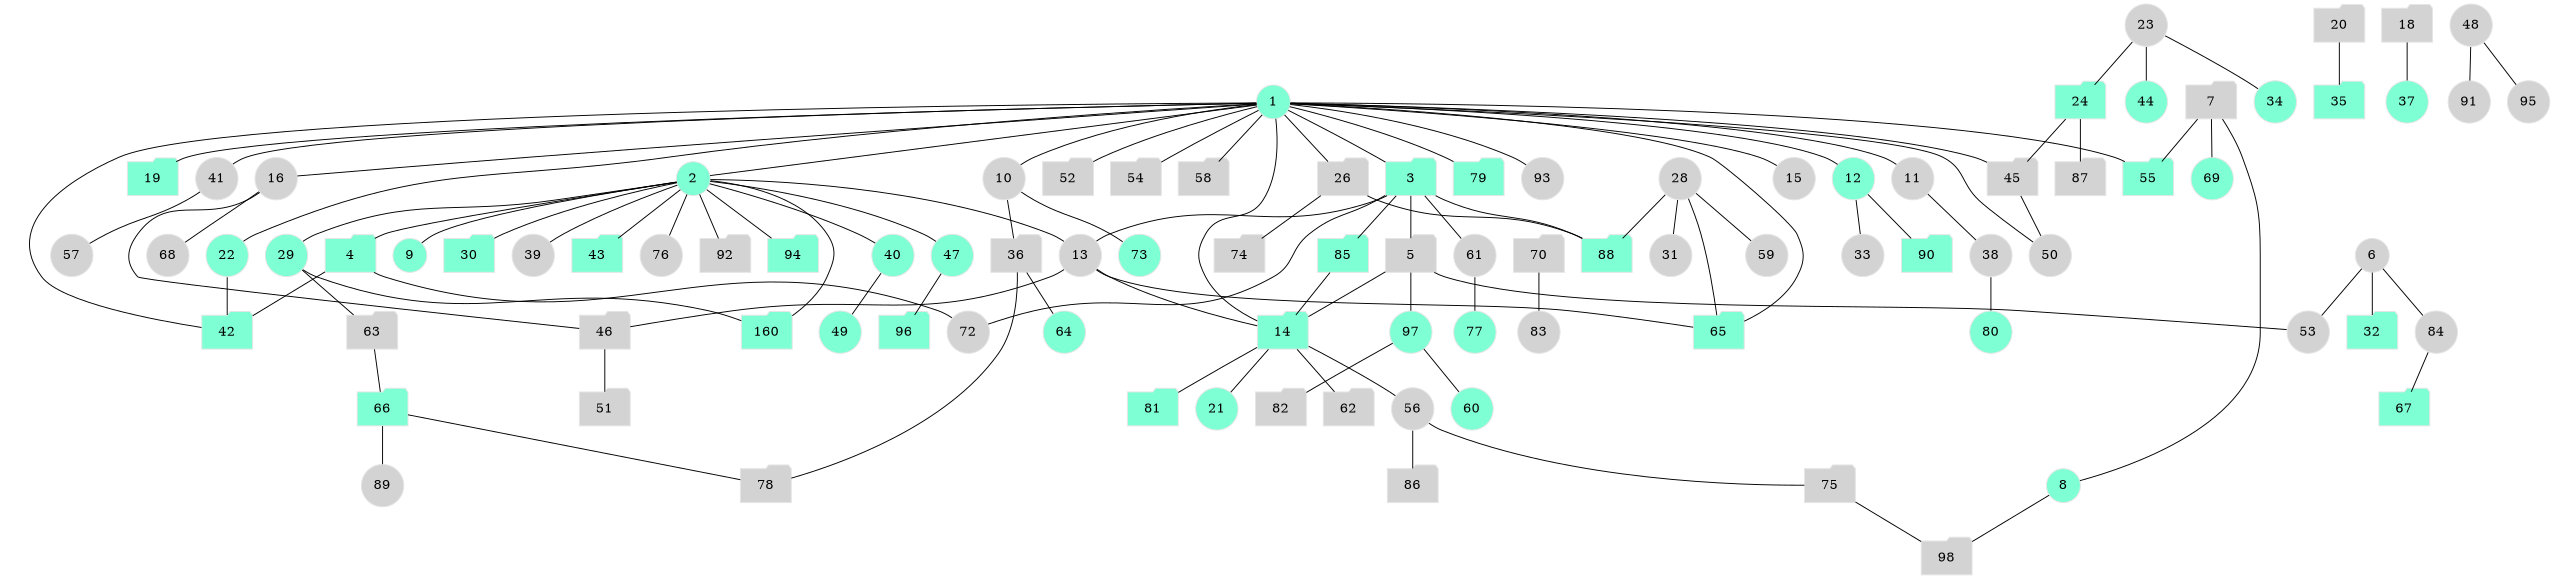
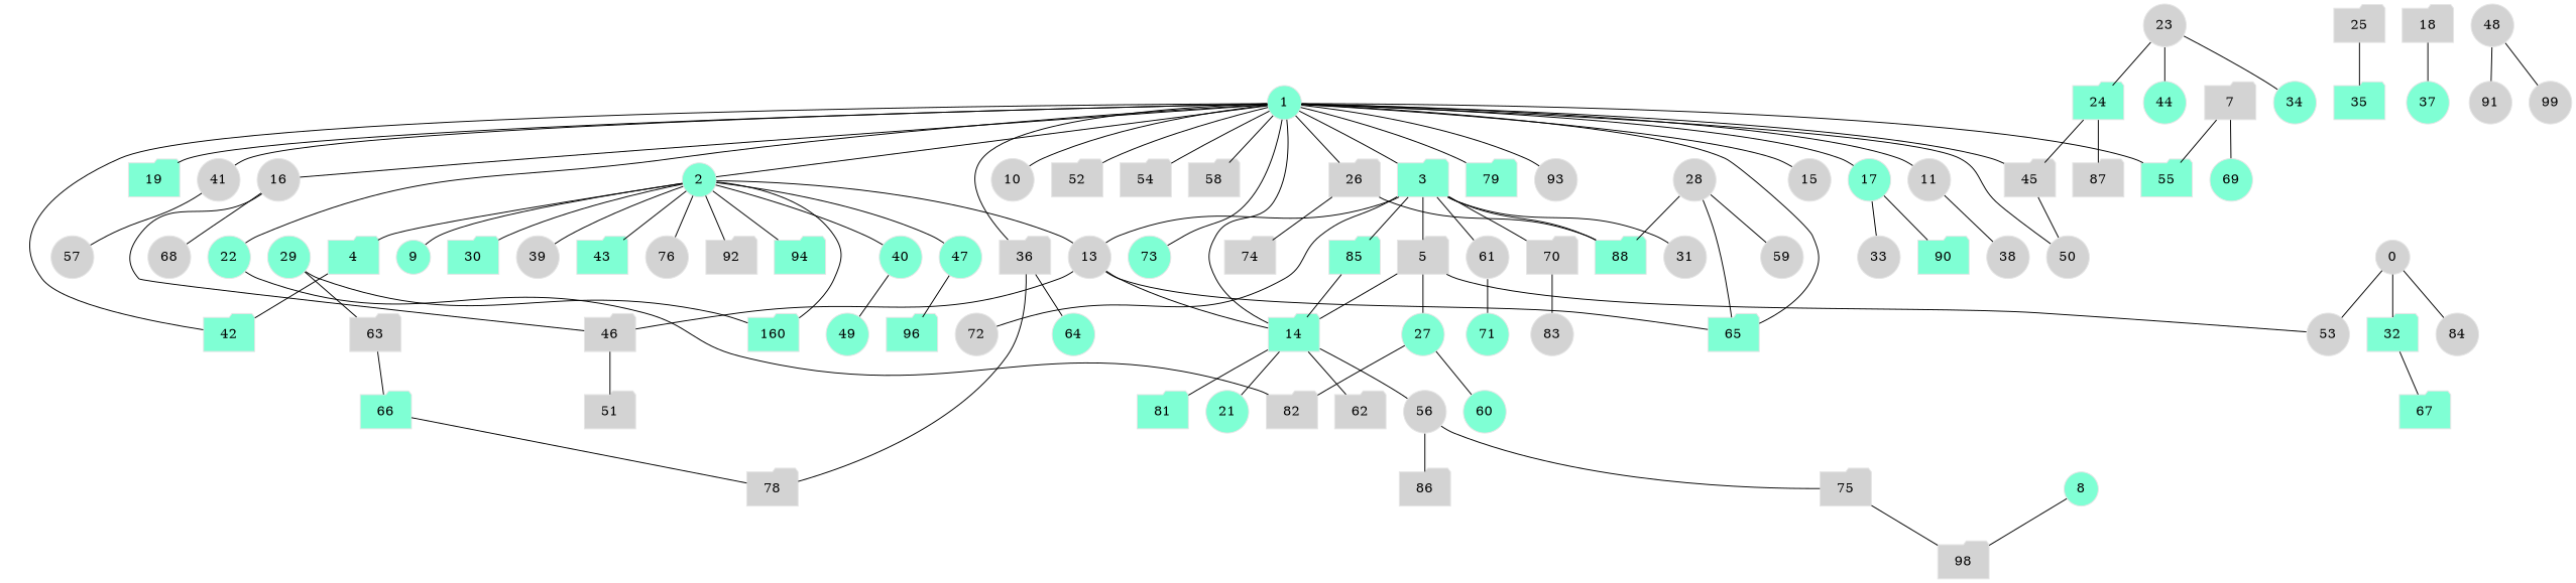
  graph {
    fontname="DejaVu Serif"
    node [color=gray90 fillcolor=lightgrey fontname="DejaVu Serif" shape=circle style=filled]
    edge [fontname="DejaVu Serif"]
    1 [fillcolor=aquamarine]
    2 [fillcolor=aquamarine]
    3 [fillcolor=aquamarine shape=folder]
    10
    11
-   12 [fillcolor=aquamarine]
+   12 [fillcolor=aquamarine label=17]
    15
    16
    19 [fillcolor=aquamarine shape=folder]
    22 [fillcolor=aquamarine]
    26 [shape=folder]
    36 [shape=folder]
    41
    42 [fillcolor=aquamarine shape=folder]
    45 [shape=folder]
    50
    52 [shape=folder]
    54 [shape=folder]
    55 [fillcolor=aquamarine shape=folder]
    58 [shape=folder]
    65 [fillcolor=aquamarine shape=folder]
    73 [fillcolor=aquamarine]
    79 [fillcolor=aquamarine shape=folder]
    93
    14 [fillcolor=aquamarine shape=folder]
    9 [fillcolor=aquamarine]
    4 [fillcolor=aquamarine shape=folder]
    13
    29 [fillcolor=aquamarine]
    30 [fillcolor=aquamarine shape=folder]
    39
    40 [fillcolor=aquamarine]
    43 [fillcolor=aquamarine shape=folder]
    47 [fillcolor=aquamarine]
    76
    92 [shape=folder]
    94 [fillcolor=aquamarine shape=folder]
    n38 [fillcolor=aquamarine label=160 shape=folder]
    5 [shape=folder]
    31
    61
    70 [shape=folder]
    72
    85 [fillcolor=aquamarine shape=folder]
    88 [fillcolor=aquamarine shape=folder]
    38
    33
    90 [fillcolor=aquamarine shape=folder]
    46 [shape=folder]
    68
    74 [shape=folder]
    64 [fillcolor=aquamarine]
    78 [shape=folder]
    57
-   25 [shape=folder label=20]
+   25 [shape=folder]
    35 [fillcolor=aquamarine shape=folder]
    63 [shape=folder]
    49 [fillcolor=aquamarine]
    96 [fillcolor=aquamarine shape=folder]
-   27 [fillcolor=aquamarine label=97]
+   27 [fillcolor=aquamarine]
    53
    7 [shape=folder]
    8 [fillcolor=aquamarine]
    69 [fillcolor=aquamarine]
-   77 [fillcolor=aquamarine]
+   77 [fillcolor=aquamarine label=71]
    83
    32 [fillcolor=aquamarine shape=folder]
-   6
+   6 [label=0]
    84
    21 [fillcolor=aquamarine]
    56
    62 [shape=folder]
    81 [fillcolor=aquamarine shape=folder]
    60 [fillcolor=aquamarine]
    82 [shape=folder]
    67 [fillcolor=aquamarine shape=folder]
    98 [shape=folder]
-   80 [fillcolor=aquamarine]
    51 [shape=folder]
    75 [shape=folder]
    86 [shape=folder]
    18 [shape=folder]
    37 [fillcolor=aquamarine]
    24 [fillcolor=aquamarine shape=folder]
    23
    34 [fillcolor=aquamarine]
    44 [fillcolor=aquamarine]
    28
    59
    48
    91
-   99 [label=95]
+   99
    87 [shape=folder]
    66 [fillcolor=aquamarine shape=folder]
-   89
    1 -- 2
    1 -- 3
    1 -- 10
    1 -- 11
    1 -- 12
    1 -- 15
    1 -- 16
    1 -- 19
    1 -- 22
    1 -- 26
-   10 -- 36
+   1 -- 36
    1 -- 41
    1 -- 42
    1 -- 45
    1 -- 50
    1 -- 52
    1 -- 54
    1 -- 55
    1 -- 58
    1 -- 65
-   10 -- 73
+   1 -- 73
    1 -- 79
    1 -- 93
    1 -- 14
    2 -- 9
    2 -- 4
    2 -- 13
-   2 -- 29
    2 -- 30
    2 -- 39
    2 -- 40
    2 -- 43
    2 -- 47
    2 -- 76
    2 -- 92
    2 -- 94
    2 -- n38
    3 -- 13
    3 -- 5
-   28 -- 31
+   3 -- 31
    3 -- 61
+   3 -- 70
    3 -- 72
    3 -- 85
    3 -- 88
    11 -- 38
    12 -- 33
    12 -- 90
    16 -- 46
    16 -- 68
-   22 -- 42
+   22 -- 82
    26 -- 88
    26 -- 74
    36 -- 64
    36 -- 78
    41 -- 57
    45 -- 50
    14 -- 21
    14 -- 56
    14 -- 62
    14 -- 81
    4 -- 42
-   4 -- 72
    13 -- 65
    13 -- 14
    13 -- 46
    29 -- n38
    29 -- 63
    40 -- 49
    47 -- 96
    5 -- 14
    5 -- 27
    5 -- 53
    61 -- 77
    70 -- 83
    85 -- 14
-   38 -- 80
    46 -- 51
    25 -- 35
    63 -- 66
    27 -- 60
    27 -- 82
    7 -- 55
-   7 -- 8
    7 -- 69
    8 -- 98
-   84 -- 67
+   32 -- 67
    6 -- 53
    6 -- 32
    6 -- 84
    56 -- 75
    56 -- 86
    75 -- 98
    18 -- 37
    24 -- 45
    24 -- 87
    23 -- 24
    23 -- 34
    23 -- 44
    28 -- 65
    28 -- 88
    28 -- 59
    48 -- 91
    48 -- 99
    66 -- 78
-   66 -- 89
  }
